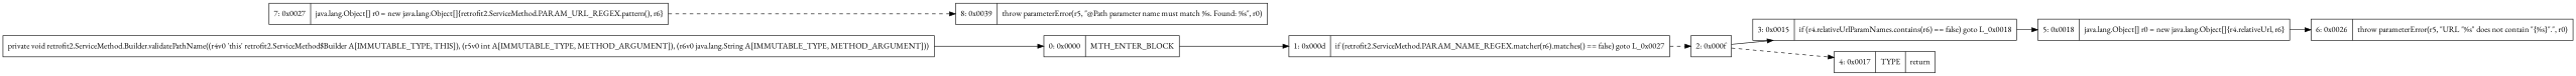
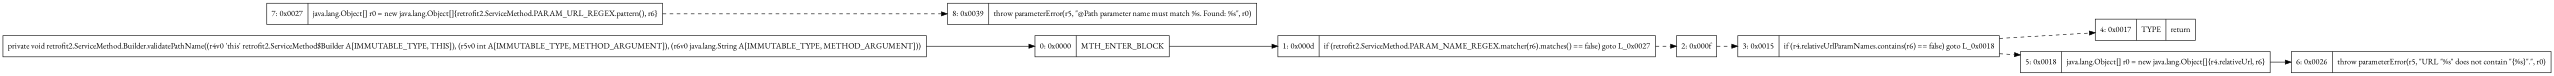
  digraph {
    fontname="EB Garamond"
    rankdir=LR
    node [fontname="EB Garamond" shape=record]
    edge [fontname="EB Garamond"]
    n1 [label="{0\:\ 0x0000|MTH_ENTER_BLOCK\l}"]
    n2 [label="{1\:\ 0x000d|if (retrofit2.ServiceMethod.PARAM_NAME_REGEX.matcher(r6).matches() == false) goto L_0x0027\l}"]
    n3 [label="{2\:\ 0x000f}"]
    n4 [label="{3\:\ 0x0015|if (r4.relativeUrlParamNames.contains(r6) == false) goto L_0x0018\l}"]
    n5 [label="{7\:\ 0x0027|java.lang.Object[] r0 = new java.lang.Object[]\{retrofit2.ServiceMethod.PARAM_URL_REGEX.pattern(), r6\}\l}"]
    n6 [label="{8\:\ 0x0039|throw parameterError(r5, \"@Path parameter name must match %s. Found: %s\", r0)\l}"]
    n7 [label="{4\:\ 0x0017|TYPE\l|return\l}"]
    n8 [label="{5\:\ 0x0018|java.lang.Object[] r0 = new java.lang.Object[]\{r4.relativeUrl, r6\}\l}"]
    n9 [label="{6\:\ 0x0026|throw parameterError(r5, \"URL \"%s\" does not contain \"\{%s\}\".\", r0)\l}"]
    n10 [label="{private void retrofit2.ServiceMethod.Builder.validatePathName((r4v0 'this' retrofit2.ServiceMethod$Builder A[IMMUTABLE_TYPE, THIS]), (r5v0 int A[IMMUTABLE_TYPE, METHOD_ARGUMENT]), (r6v0 java.lang.String A[IMMUTABLE_TYPE, METHOD_ARGUMENT])) }"]
    n1 -> n2
    n2 -> n3 [style=dashed]
-   n3 -> n4
-   n3 -> n7 [style=dashed]
-   n4 -> n8
+   n3 -> n4 [style=dashed]
+   n4 -> n7 [style=dashed]
+   n4 -> n8 [style=dashed]
    n5 -> n6 [style=dashed]
    n8 -> n9
    n10 -> n1
  }
